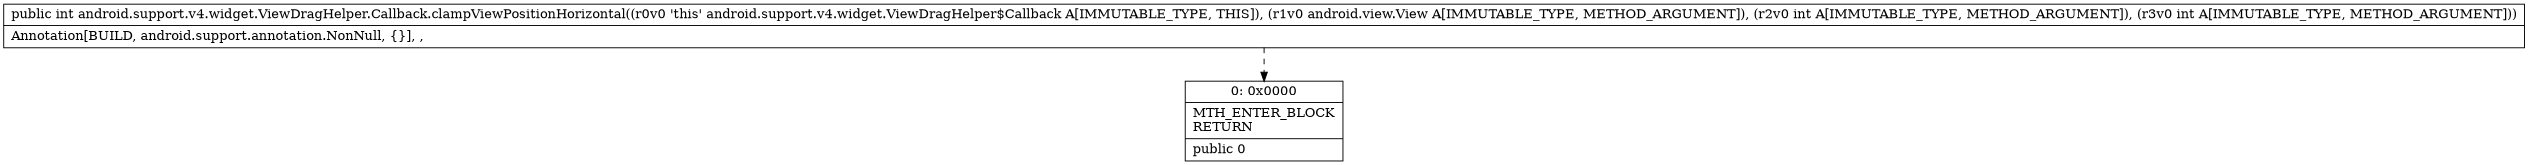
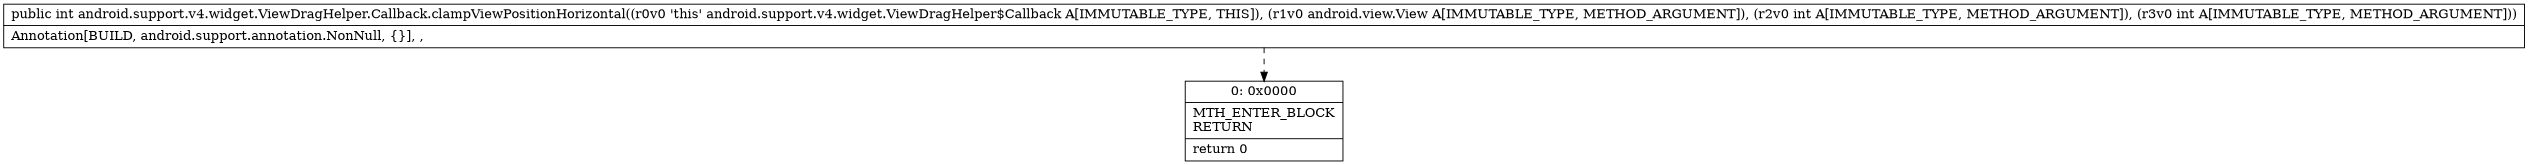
  digraph {
    node [shape=record]
-   n1 [label="{0\:\ 0x0000|MTH_ENTER_BLOCK\lRETURN\l|public 0\l}"]
+   n1 [label="{0\:\ 0x0000|MTH_ENTER_BLOCK\lRETURN\l|return 0\l}"]
    n2 [label="{public int android.support.v4.widget.ViewDragHelper.Callback.clampViewPositionHorizontal((r0v0 'this' android.support.v4.widget.ViewDragHelper$Callback A[IMMUTABLE_TYPE, THIS]), (r1v0 android.view.View A[IMMUTABLE_TYPE, METHOD_ARGUMENT]), (r2v0 int A[IMMUTABLE_TYPE, METHOD_ARGUMENT]), (r3v0 int A[IMMUTABLE_TYPE, METHOD_ARGUMENT]))  | Annotation[BUILD, android.support.annotation.NonNull, \{\}], , \l}"]
    n2 -> n1 [style=dashed]
  }
